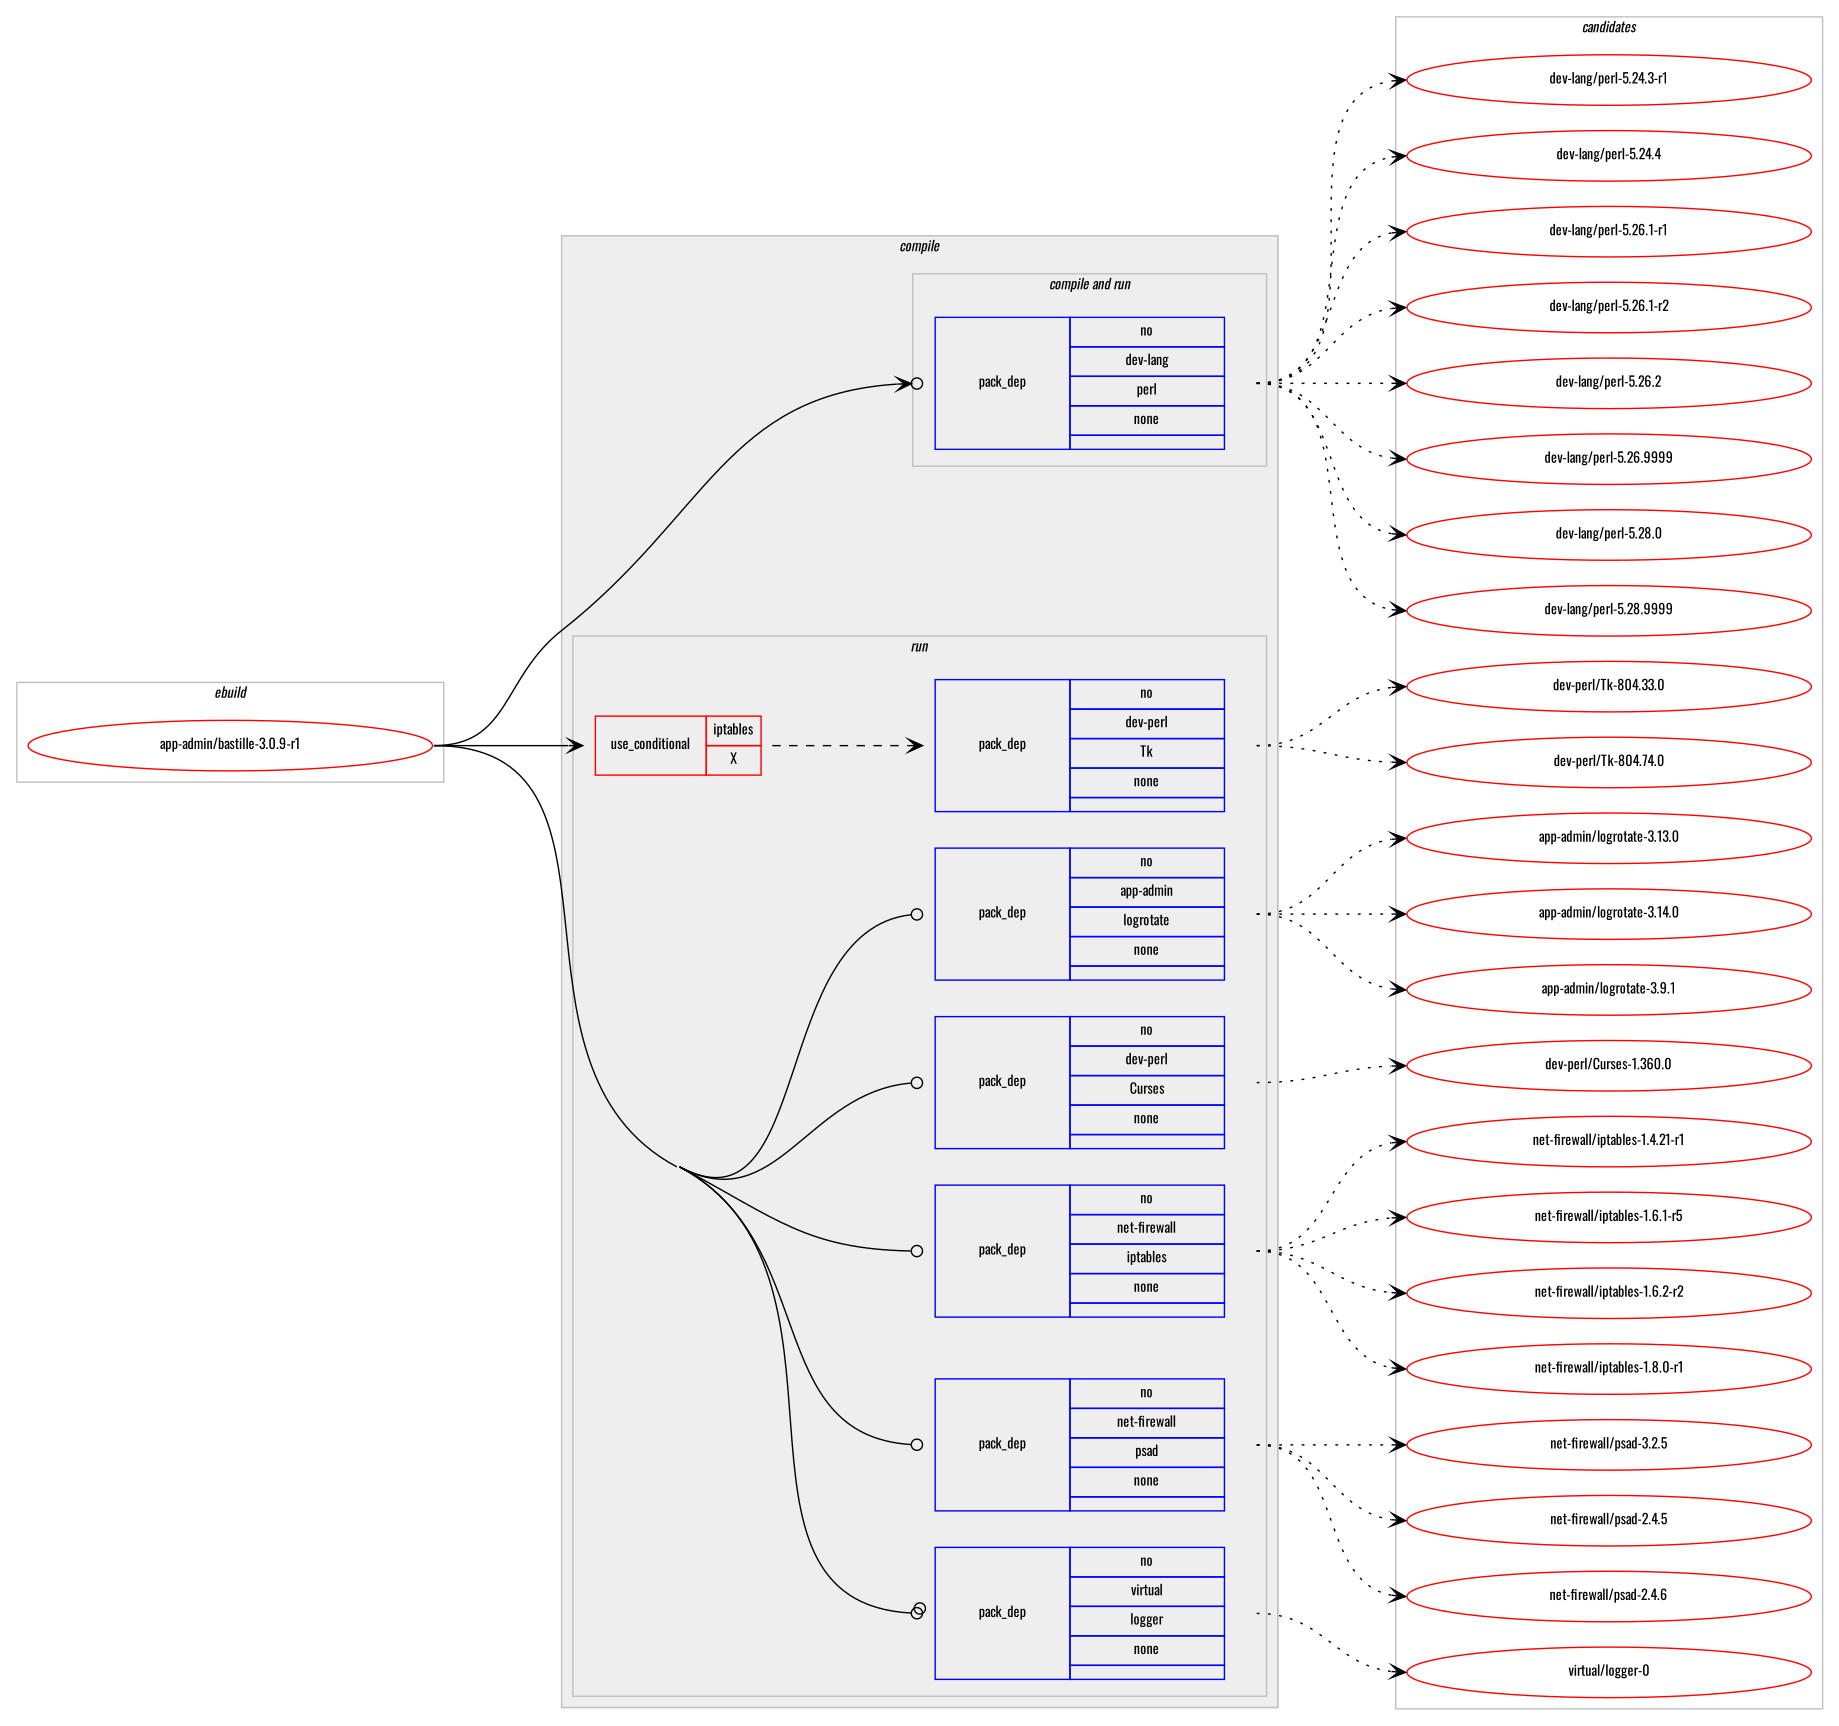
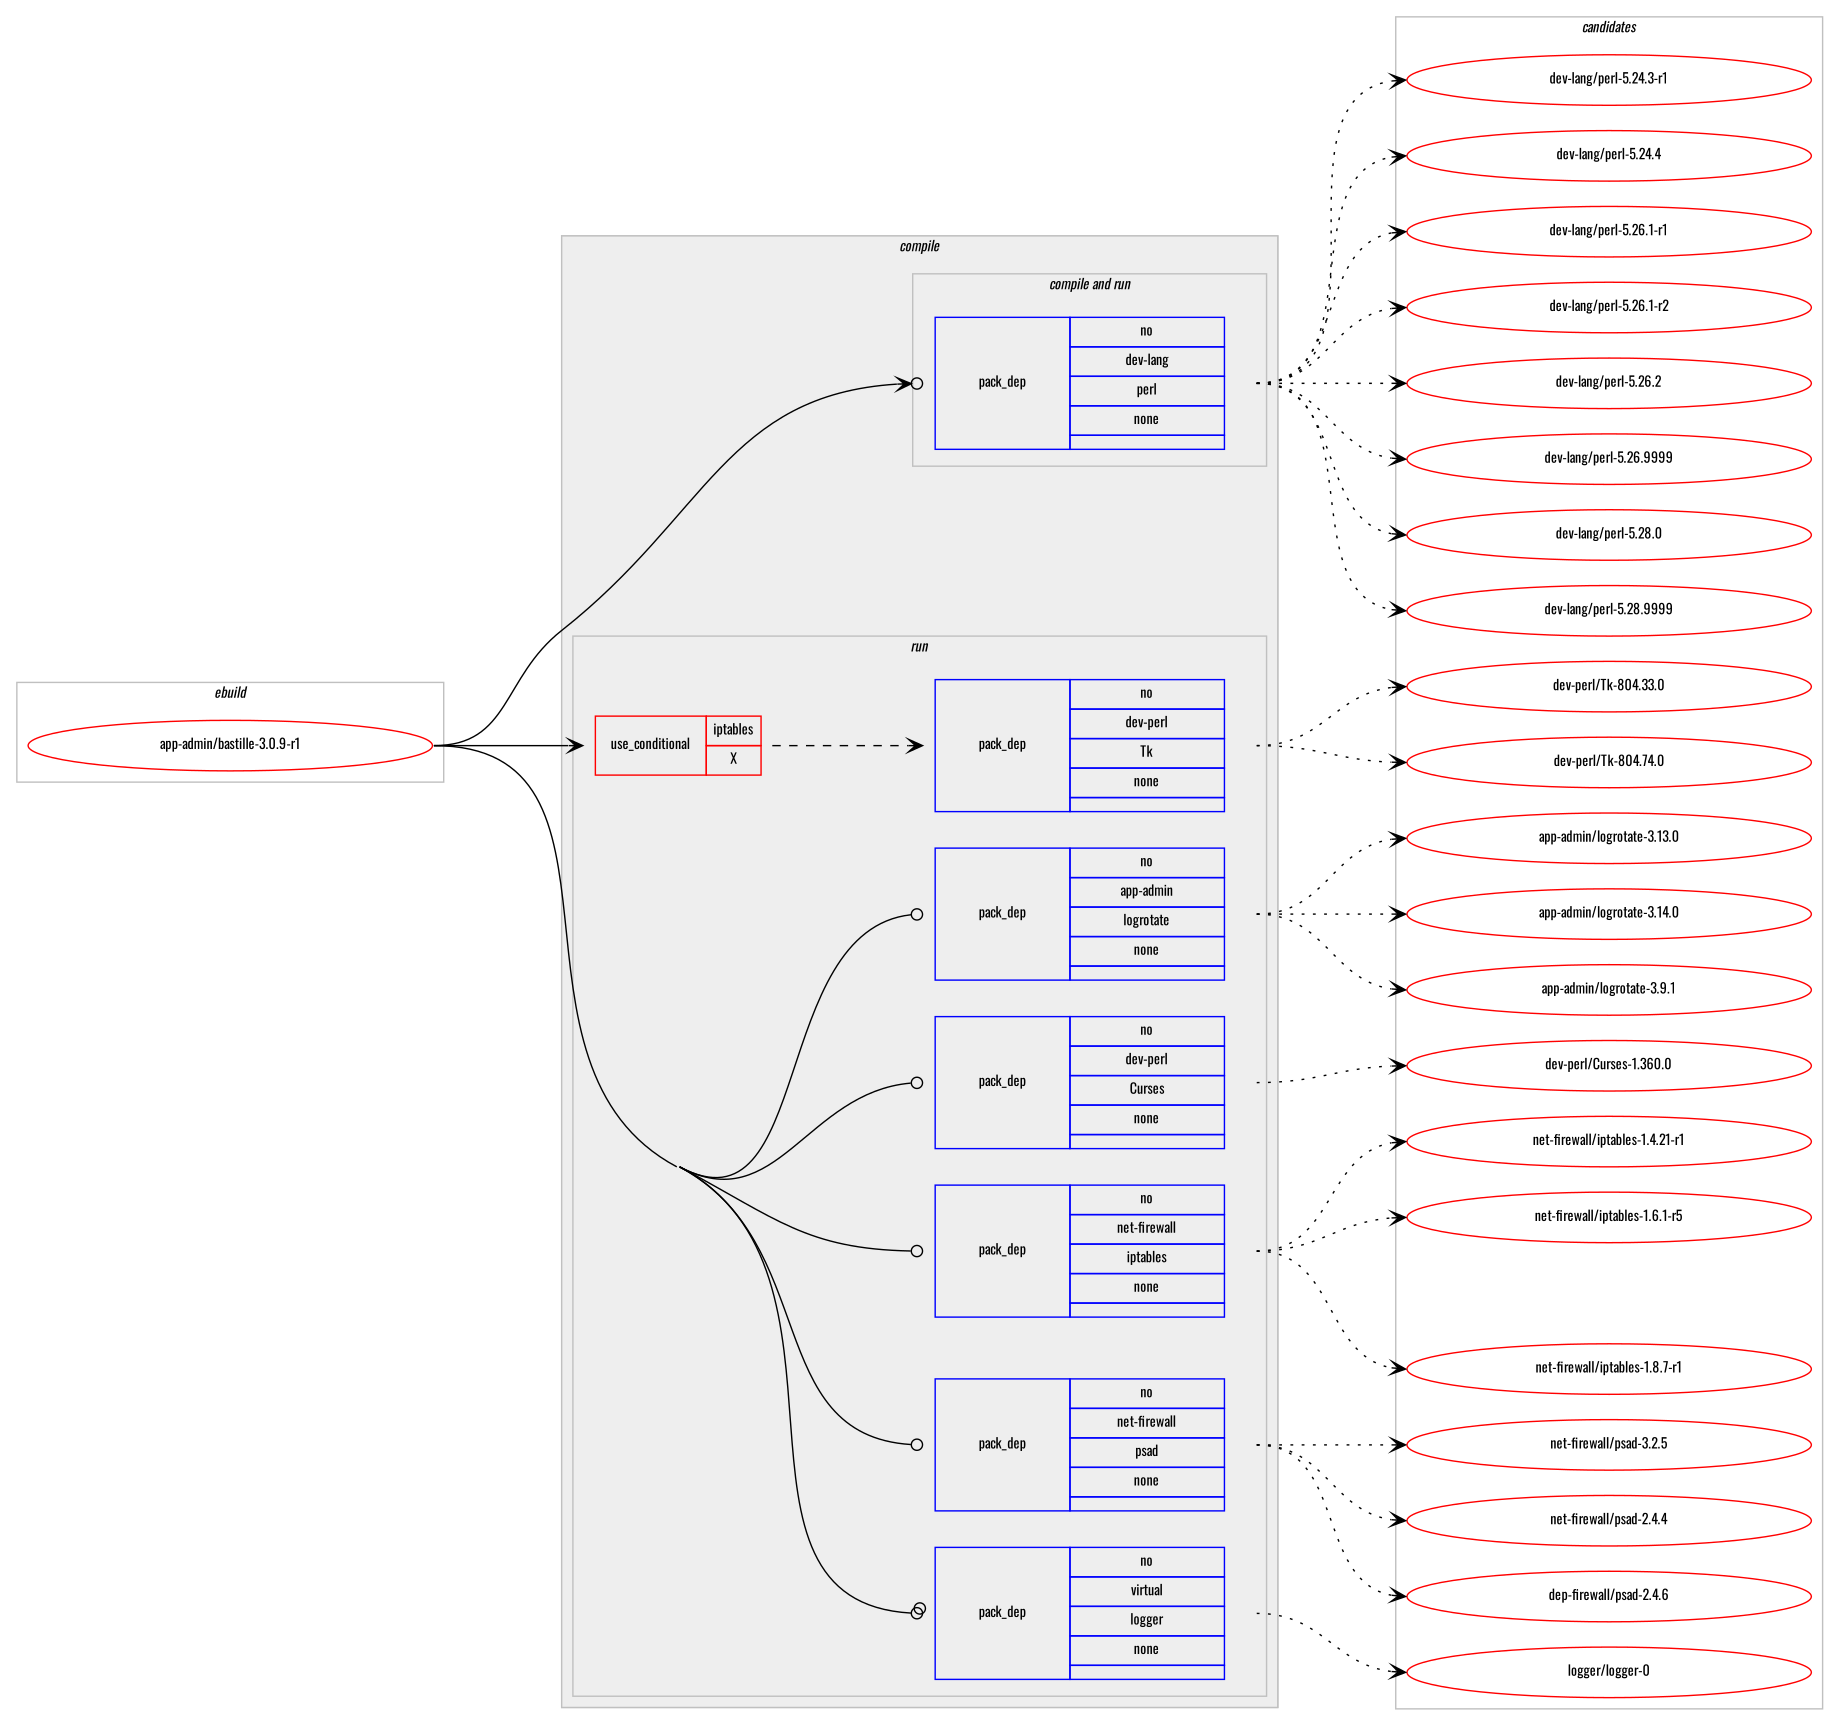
  digraph {
    compound=true
    concentrate=true
    fontname=Oswald
    fontsize=10
    newrank=true
    rankdir=LR
    ranksep=1.5
    node [color=red fontname=Oswald fontsize=10]
    edge [arrowhead=vee fontname=Oswald headport=w style=dotted tailport=e weight=100]
    n1 [label="app-admin/bastille-3.0.9-r1" width=4]
    n2 [color=blue label=<<TABLE BORDER="0" CELLBORDER="1" CELLSPACING="0" CELLPADDING="4" WIDTH="220"><TR><TD ROWSPAN="6" CELLPADDING="30">pack_dep</TD></TR><TR><TD WIDTH="110">no</TD></TR><TR><TD>dev-lang</TD></TR><TR><TD>perl</TD></TR><TR><TD>none</TD></TR><TR><TD></TD></TR></TABLE>> shape=none]
    n3 [color=blue label=<<TABLE BORDER="0" CELLBORDER="1" CELLSPACING="0" CELLPADDING="4" WIDTH="220"><TR><TD ROWSPAN="6" CELLPADDING="30">pack_dep</TD></TR><TR><TD WIDTH="110">no</TD></TR><TR><TD>dev-perl</TD></TR><TR><TD>Tk</TD></TR><TR><TD>none</TD></TR><TR><TD></TD></TR></TABLE>> shape=none]
    n4 [label=<<TABLE BORDER="0" CELLBORDER="1" CELLSPACING="0" CELLPADDING="4"><TR><TD ROWSPAN="3" CELLPADDING="10">use_conditional</TD></TR><TR><TD>iptables</TD></TR><TR><TD>X</TD></TR></TABLE>> shape=none]
    n5 [color=blue label=<<TABLE BORDER="0" CELLBORDER="1" CELLSPACING="0" CELLPADDING="4" WIDTH="220"><TR><TD ROWSPAN="6" CELLPADDING="30">pack_dep</TD></TR><TR><TD WIDTH="110">no</TD></TR><TR><TD>app-admin</TD></TR><TR><TD>logrotate</TD></TR><TR><TD>none</TD></TR><TR><TD></TD></TR></TABLE>> shape=none]
    n6 [color=blue label=<<TABLE BORDER="0" CELLBORDER="1" CELLSPACING="0" CELLPADDING="4" WIDTH="220"><TR><TD ROWSPAN="6" CELLPADDING="30">pack_dep</TD></TR><TR><TD WIDTH="110">no</TD></TR><TR><TD>dev-perl</TD></TR><TR><TD>Curses</TD></TR><TR><TD>none</TD></TR><TR><TD></TD></TR></TABLE>> shape=none]
    n7 [color=blue label=<<TABLE BORDER="0" CELLBORDER="1" CELLSPACING="0" CELLPADDING="4" WIDTH="220"><TR><TD ROWSPAN="6" CELLPADDING="30">pack_dep</TD></TR><TR><TD WIDTH="110">no</TD></TR><TR><TD>net-firewall</TD></TR><TR><TD>iptables</TD></TR><TR><TD>none</TD></TR><TR><TD></TD></TR></TABLE>> shape=none]
    n8 [color=blue label=<<TABLE BORDER="0" CELLBORDER="1" CELLSPACING="0" CELLPADDING="4" WIDTH="220"><TR><TD ROWSPAN="6" CELLPADDING="30">pack_dep</TD></TR><TR><TD WIDTH="110">no</TD></TR><TR><TD>net-firewall</TD></TR><TR><TD>psad</TD></TR><TR><TD>none</TD></TR><TR><TD></TD></TR></TABLE>> shape=none]
    n9 [color=blue label=<<TABLE BORDER="0" CELLBORDER="1" CELLSPACING="0" CELLPADDING="4" WIDTH="220"><TR><TD ROWSPAN="6" CELLPADDING="30">pack_dep</TD></TR><TR><TD WIDTH="110">no</TD></TR><TR><TD>virtual</TD></TR><TR><TD>logger</TD></TR><TR><TD>none</TD></TR><TR><TD></TD></TR></TABLE>> shape=none]
    n10 [label="dev-lang/perl-5.24.3-r1" width=4]
    n11 [label="dev-lang/perl-5.24.4" width=4]
    n12 [label="dev-lang/perl-5.26.1-r1" width=4]
    n13 [label="dev-lang/perl-5.26.1-r2" width=4]
    n14 [label="dev-lang/perl-5.26.2" width=4]
    n15 [label="dev-lang/perl-5.26.9999" width=4]
    n16 [label="dev-lang/perl-5.28.0" width=4]
    n17 [label="dev-lang/perl-5.28.9999" width=4]
    n18 [label="dev-perl/Tk-804.33.0" width=4]
    n19 [label="dev-perl/Tk-804.74.0" width=4]
    n20 [label="app-admin/logrotate-3.13.0" width=4]
    n21 [label="app-admin/logrotate-3.14.0" width=4]
    n22 [label="app-admin/logrotate-3.9.1" width=4]
    n23 [label="dev-perl/Curses-1.360.0" width=4]
    n24 [label="net-firewall/iptables-1.4.21-r1" width=4]
    n25 [label="net-firewall/iptables-1.6.1-r5" width=4]
-   n26 [label="net-firewall/iptables-1.6.2-r2" width=4]
-   n27 [label="net-firewall/iptables-1.8.0-r1" width=4]
+   n27 [label="net-firewall/iptables-1.8.7-r1" width=4]
    n28 [label="net-firewall/psad-3.2.5" width=4]
-   n29 [label="net-firewall/psad-2.4.5" width=4]
-   n30 [label="net-firewall/psad-2.4.6" width=4]
-   n31 [label="virtual/logger-0" width=4]
+   n29 [label="net-firewall/psad-2.4.4" width=4]
+   n30 [label="dep-firewall/psad-2.4.6" width=4]
+   n31 [label="logger/logger-0" width=4]
    subgraph cluster_1 {
      color=gray
      label=<<i>ebuild</i>>
      rank=same
      n1
    }
    subgraph cluster_2 {
      color=gray
      label=<<i>dependencies</i>>
      subgraph cluster_3 {
        color=gray
        fillcolor="#eeeeee"
        label=<<i>compile</i>>
        style=filled
      }
      subgraph cluster_4 {
        color=gray
        fillcolor="#eeeeee"
        label=<<i>compile and run</i>>
        style=filled
        subgraph sub_5 {
          color=gray
          fillcolor="#eeeeee"
          label=<<i>compile and run</i>>
          style=filled
          n2
        }
      }
      subgraph cluster_6 {
        color=gray
        fillcolor="#eeeeee"
        label=<<i>run</i>>
        style=filled
        subgraph sub_7 {
          color=gray
          fillcolor="#eeeeee"
          label=<<i>run</i>>
          style=filled
          n4
          subgraph sub_8 {
            color=gray
            fillcolor="#eeeeee"
            label=<<i>run</i>>
            style=filled
            n3
          }
        }
        subgraph sub_9 {
          color=gray
          fillcolor="#eeeeee"
          label=<<i>run</i>>
          style=filled
          n5
        }
        subgraph sub_10 {
          color=gray
          fillcolor="#eeeeee"
          label=<<i>run</i>>
          style=filled
          n6
        }
        subgraph sub_11 {
          color=gray
          fillcolor="#eeeeee"
          label=<<i>run</i>>
          style=filled
          n7
        }
        subgraph sub_12 {
          color=gray
          fillcolor="#eeeeee"
          label=<<i>run</i>>
          style=filled
          n8
        }
        subgraph sub_13 {
          color=gray
          fillcolor="#eeeeee"
          label=<<i>run</i>>
          style=filled
          n9
        }
      }
    }
    subgraph cluster_14 {
      color=gray
      label=<<i>candidates</i>>
      rank=same
      subgraph sub_15 {
        color=black
        label=<<i>candidates</i>>
        nodesep=1
        rank=same
        n10
        n11
        n12
        n13
        n14
        n15
        n16
        n17
      }
      subgraph sub_16 {
        color=black
        label=<<i>candidates</i>>
        nodesep=1
        rank=same
        n18
        n19
      }
      subgraph sub_17 {
        color=black
        label=<<i>candidates</i>>
        nodesep=1
        rank=same
        n20
        n21
        n22
      }
      subgraph sub_18 {
        color=black
        label=<<i>candidates</i>>
        nodesep=1
        rank=same
        n23
      }
      subgraph sub_19 {
        color=black
        label=<<i>candidates</i>>
        nodesep=1
        rank=same
        n24
        n25
-       n26
        n27
      }
      subgraph sub_20 {
        color=black
        label=<<i>candidates</i>>
        nodesep=1
        rank=same
        n28
        n29
        n30
      }
      subgraph sub_21 {
        color=black
        label=<<i>candidates</i>>
        nodesep=1
        rank=same
        n31
      }
    }
    n1 -> n2 [arrowhead=odotvee style=solid weight=20]
    n1 -> n4 [style=solid weight=20]
    n1 -> n5 [arrowhead=odot style=solid weight=20]
    n1 -> n6 [arrowhead=odot style=solid weight=20]
    n1 -> n7 [arrowhead=odot style=solid weight=20]
    n1 -> n8 [arrowhead=odot style=solid weight=20]
    n1 -> n9 [arrowhead=odot style=solid weight=20]
    n2 -> n10
    n2 -> n11
    n2 -> n12
    n2 -> n13
    n2 -> n14
    n2 -> n15
    n2 -> n16
    n2 -> n17
    n3 -> n18
    n3 -> n19
    n4 -> n3 [style=dashed weight=20]
    n5 -> n20
    n5 -> n21
    n5 -> n22
    n6 -> n23
    n7 -> n24
    n7 -> n25
-   n7 -> n26
    n7 -> n27
    n8 -> n28
    n8 -> n29
    n8 -> n30
    n9 -> n31
  }
